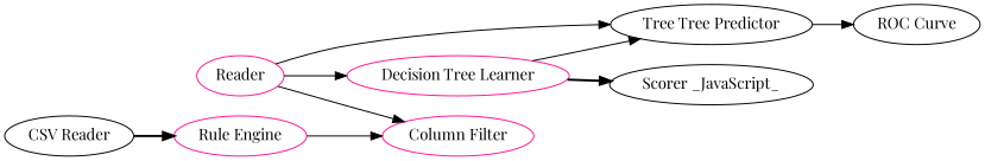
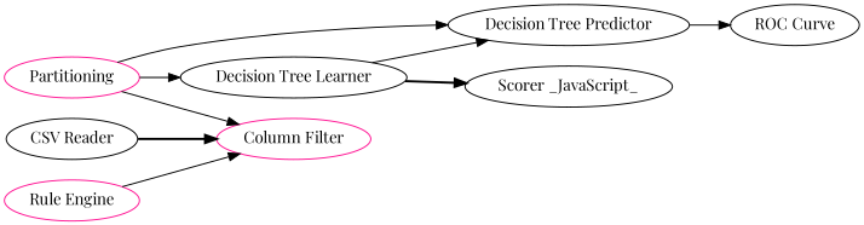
  digraph {
    fontname="Playfair Display"
    rankdir=LR
    node [color=black fontname="Playfair Display"]
    edge [fontname="Playfair Display" style=solid]
-   n1 [label="Tree Tree Predictor"]
+   n1 [label="Decision Tree Predictor"]
    n2 [label="ROC Curve"]
    n3 [label="Scorer _JavaScript_"]
-   n4 [color=deeppink label=Reader]
-   n5 [color=deeppink label="Decision Tree Learner"]
+   n4 [color=deeppink label=Partitioning]
+   n5 [label="Decision Tree Learner"]
    n6 [color=deeppink label="Column Filter"]
    n7 [label="CSV Reader"]
    n8 [color=deeppink label="Rule Engine"]
    n1 -> n2
    n4 -> n1
    n4 -> n5
    n4 -> n6
    n5 -> n1
    n5 -> n3 [style=bold]
-   n7 -> n8 [style=bold]
+   n7 -> n6 [style=bold]
    n8 -> n6
  }
